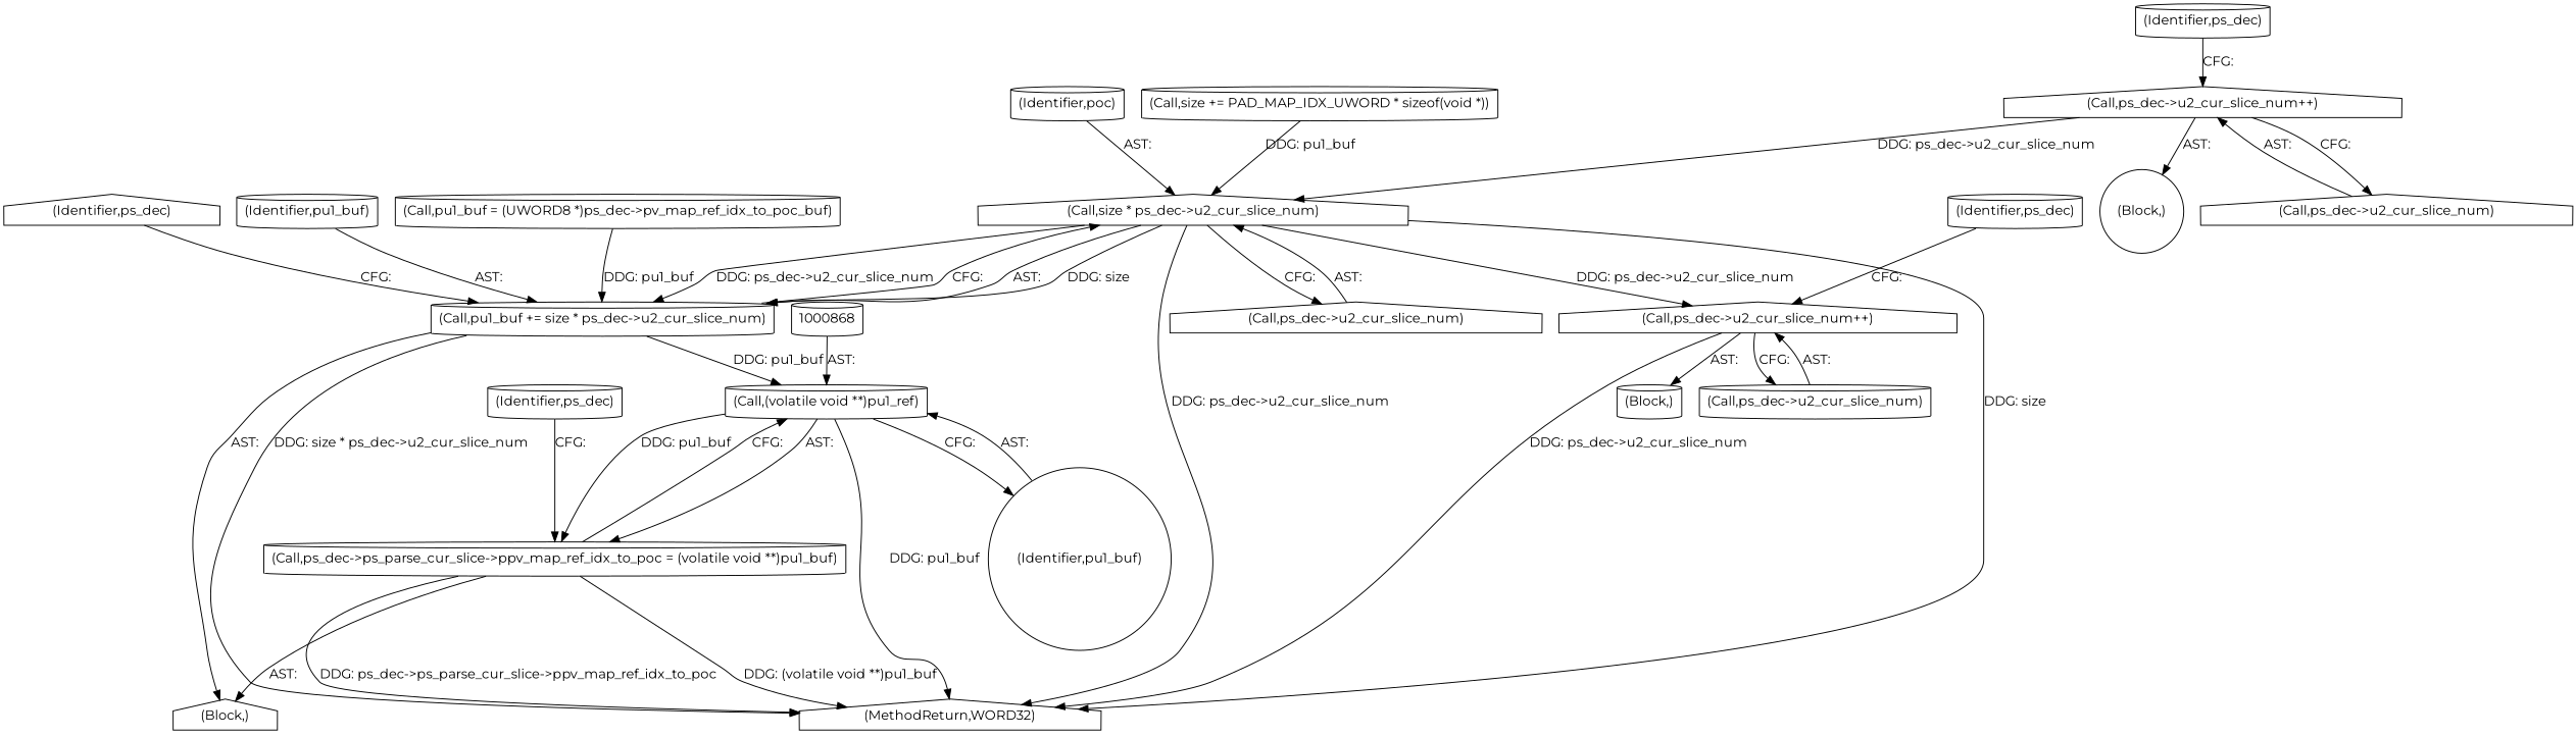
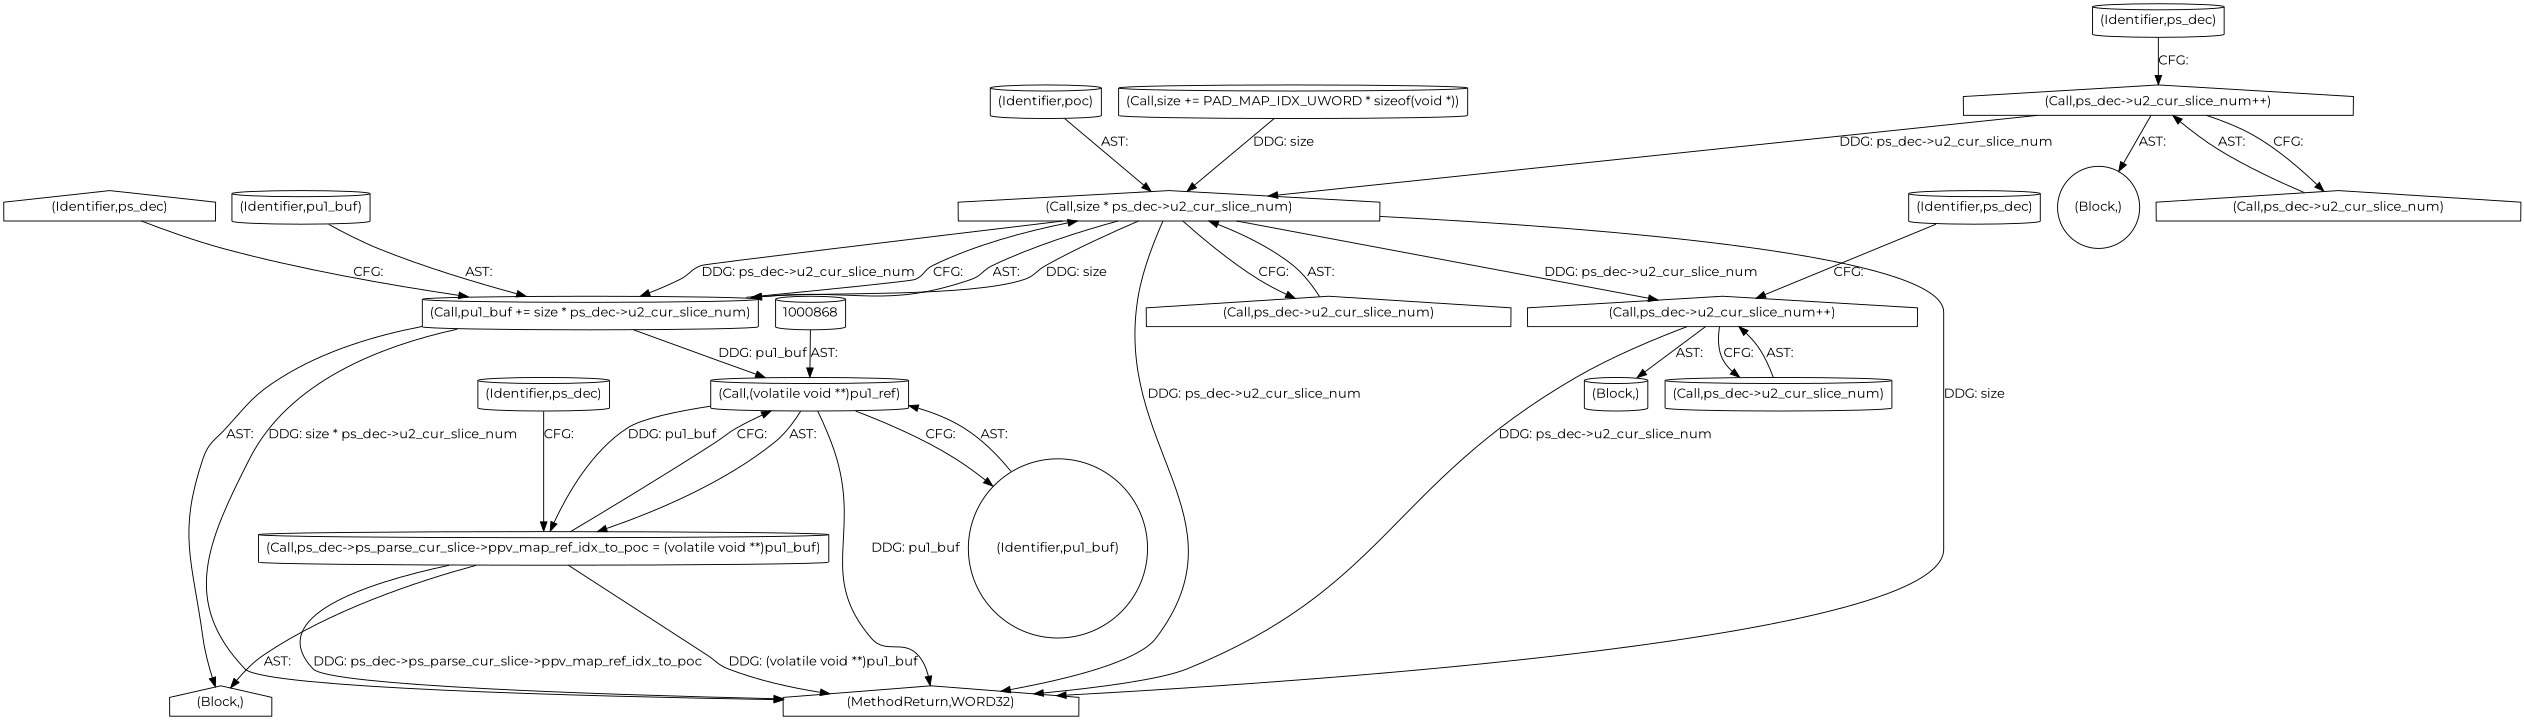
  digraph {
    fontname=Montserrat
    node [fontname=Montserrat shape=cylinder]
    edge [fontname=Montserrat]
    n1 [label="(Call,ps_dec->u2_cur_slice_num++)" shape=house]
    n2 [label="(Call,size * ps_dec->u2_cur_slice_num)" shape=house]
    n3 [label="(Call,ps_dec->u2_cur_slice_num)" shape=house]
    n4 [label="(Block,)" shape=circle]
    n5 [label="(Call,pu1_buf += size * ps_dec->u2_cur_slice_num)"]
    n6 [label="(Call,ps_dec->u2_cur_slice_num++)" shape=house]
    n7 [label="(Call,ps_dec->u2_cur_slice_num)" shape=house]
    n8 [label="(MethodReturn,WORD32)" shape=house]
    n9 [label="(Call,(volatile void **)pu1_ref)"]
    n10 [label="(Block,)" shape=house]
    n11 [label="(Call,ps_dec->u2_cur_slice_num)"]
    n12 [label="(Block,)"]
    n13 [label="(Call,ps_dec->ps_parse_cur_slice->ppv_map_ref_idx_to_poc = (volatile void **)pu1_buf)"]
    n14 [label="(Identifier,pu1_buf)" shape=circle]
    n15 [label="(Identifier,poc)"]
    n16 [label="(Identifier,ps_dec)" shape=house]
    n17 [label="(Identifier,ps_dec)"]
    n18 [label="(Call,size += PAD_MAP_IDX_UWORD * sizeof(void *))"]
    n19 [label="(Identifier,ps_dec)"]
    n20 [label="(Identifier,pu1_buf)"]
    n21 [label="(Identifier,ps_dec)"]
-   n22 [label="(Call,pu1_buf = (UWORD8 *)ps_dec->pv_map_ref_idx_to_poc_buf)"]
    1000868
    n1 -> n2 [label="DDG: ps_dec->u2_cur_slice_num"]
    n1 -> n3 [label="CFG: "]
    n1 -> n4 [label="AST: "]
    n2 -> n5 [label="AST: "]
    n2 -> n5 [label="DDG: size"]
    n2 -> n5 [label="DDG: ps_dec->u2_cur_slice_num"]
    n2 -> n6 [label="DDG: ps_dec->u2_cur_slice_num"]
    n2 -> n7 [label="CFG: "]
    n2 -> n8 [label="DDG: ps_dec->u2_cur_slice_num"]
    n2 -> n8 [label="DDG: size"]
    n3 -> n1 [label="AST: "]
    n5 -> n2 [label="CFG: "]
    n5 -> n8 [label="DDG: size * ps_dec->u2_cur_slice_num"]
    n5 -> n9 [label="DDG: pu1_buf"]
    n5 -> n10 [label="AST: "]
    n6 -> n8 [label="DDG: ps_dec->u2_cur_slice_num"]
    n6 -> n11 [label="CFG: "]
    n6 -> n12 [label="AST: "]
    n7 -> n2 [label="AST: "]
    n9 -> n8 [label="DDG: pu1_buf"]
    n9 -> n13 [label="AST: "]
    n9 -> n13 [label="DDG: pu1_buf"]
    n9 -> n14 [label="CFG: "]
    n11 -> n6 [label="AST: "]
    n13 -> n8 [label="DDG: (volatile void **)pu1_buf"]
    n13 -> n8 [label="DDG: ps_dec->ps_parse_cur_slice->ppv_map_ref_idx_to_poc"]
    n13 -> n9 [label="CFG: "]
    n13 -> n10 [label="AST: "]
    n14 -> n9 [label="AST: "]
    n15 -> n2 [label="AST: "]
    n16 -> n5 [label="CFG: "]
    n17 -> n1 [label="CFG: "]
-   n18 -> n2 [label="DDG: pu1_buf"]
+   n18 -> n2 [label="DDG: size"]
    n19 -> n6 [label="CFG: "]
    n20 -> n5 [label="AST: "]
    n21 -> n13 [label="CFG: "]
-   n22 -> n5 [label="DDG: pu1_buf"]
    1000868 -> n9 [label="AST: "]
  }
